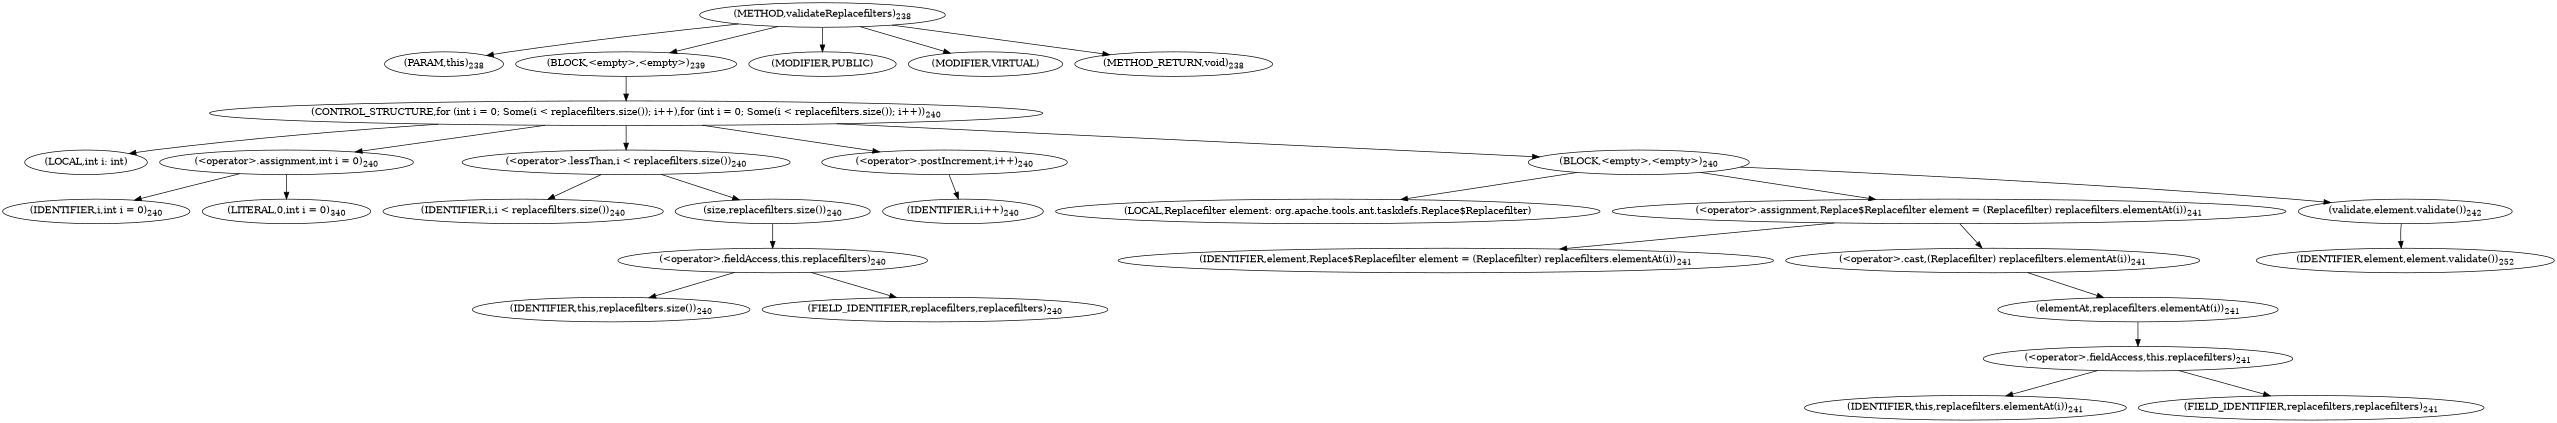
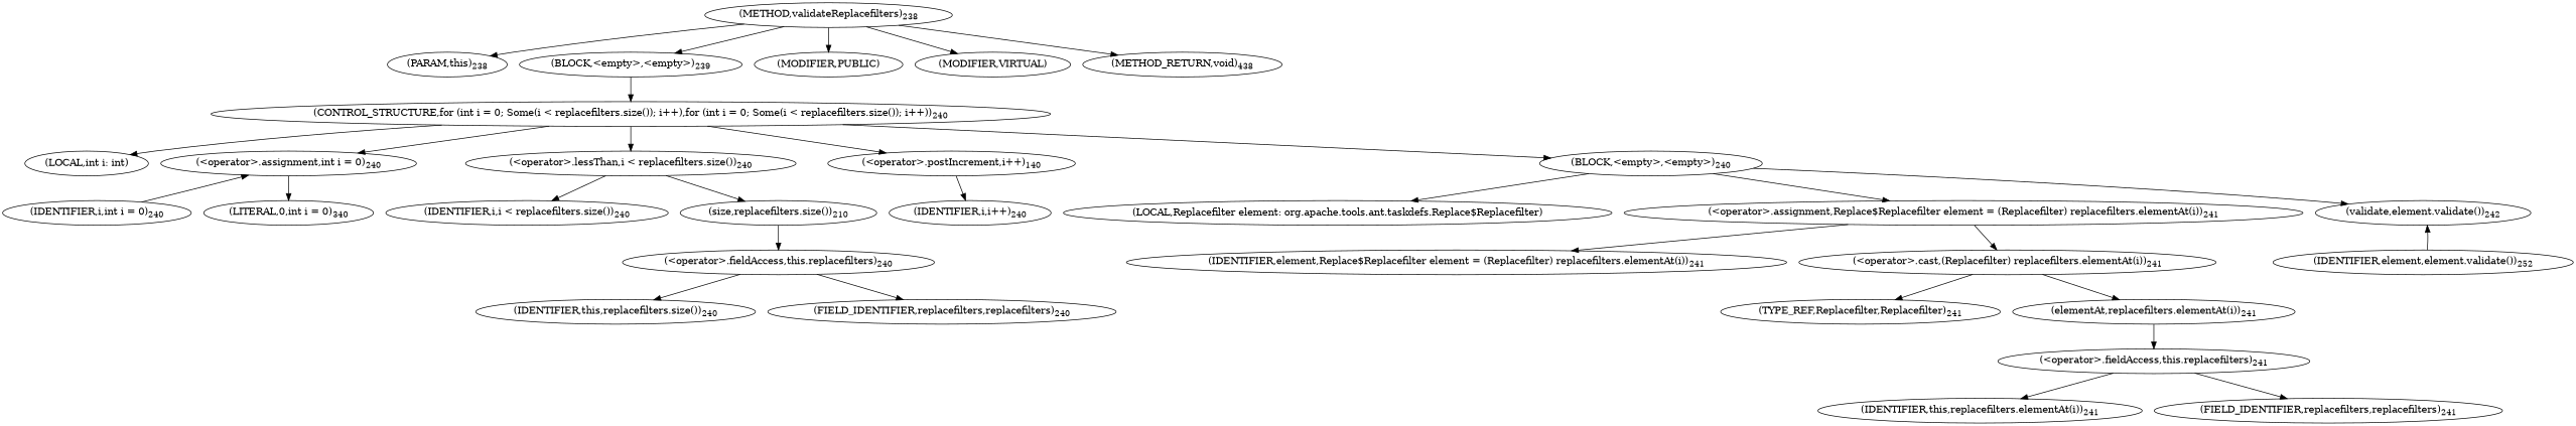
  digraph {
    n1 [label=<(METHOD,validateReplacefilters)<SUB>238</SUB>>]
    n2 [label=<(PARAM,this)<SUB>238</SUB>>]
    n3 [label=<(BLOCK,&lt;empty&gt;,&lt;empty&gt;)<SUB>239</SUB>>]
    n4 [label=<(MODIFIER,PUBLIC)>]
    n5 [label=<(MODIFIER,VIRTUAL)>]
-   n6 [label=<(METHOD_RETURN,void)<SUB>238</SUB>>]
+   n6 [label=<(METHOD_RETURN,void)<SUB>438</SUB>>]
    n7 [label=<(CONTROL_STRUCTURE,for (int i = 0; Some(i &lt; replacefilters.size()); i++),for (int i = 0; Some(i &lt; replacefilters.size()); i++))<SUB>240</SUB>>]
    n8 [label=<(LOCAL,int i: int)>]
    n9 [label=<(&lt;operator&gt;.assignment,int i = 0)<SUB>240</SUB>>]
    n10 [label=<(&lt;operator&gt;.lessThan,i &lt; replacefilters.size())<SUB>240</SUB>>]
-   n11 [label=<(&lt;operator&gt;.postIncrement,i++)<SUB>240</SUB>>]
+   n11 [label=<(&lt;operator&gt;.postIncrement,i++)<SUB>140</SUB>>]
    n12 [label=<(BLOCK,&lt;empty&gt;,&lt;empty&gt;)<SUB>240</SUB>>]
    n13 [label=<(IDENTIFIER,i,int i = 0)<SUB>240</SUB>>]
    n14 [label=<(LITERAL,0,int i = 0)<SUB>340</SUB>>]
    n15 [label=<(IDENTIFIER,i,i &lt; replacefilters.size())<SUB>240</SUB>>]
-   n16 [label=<(size,replacefilters.size())<SUB>240</SUB>>]
+   n16 [label=<(size,replacefilters.size())<SUB>210</SUB>>]
    n17 [label=<(IDENTIFIER,i,i++)<SUB>240</SUB>>]
    n18 [label=<(LOCAL,Replacefilter element: org.apache.tools.ant.taskdefs.Replace$Replacefilter)>]
    n19 [label=<(&lt;operator&gt;.assignment,Replace$Replacefilter element = (Replacefilter) replacefilters.elementAt(i))<SUB>241</SUB>>]
    n20 [label=<(validate,element.validate())<SUB>242</SUB>>]
    n21 [label=<(&lt;operator&gt;.fieldAccess,this.replacefilters)<SUB>240</SUB>>]
    n22 [label=<(IDENTIFIER,this,replacefilters.size())<SUB>240</SUB>>]
    n23 [label=<(FIELD_IDENTIFIER,replacefilters,replacefilters)<SUB>240</SUB>>]
    n24 [label=<(IDENTIFIER,element,Replace$Replacefilter element = (Replacefilter) replacefilters.elementAt(i))<SUB>241</SUB>>]
    n25 [label=<(&lt;operator&gt;.cast,(Replacefilter) replacefilters.elementAt(i))<SUB>241</SUB>>]
    n26 [label=<(IDENTIFIER,element,element.validate())<SUB>252</SUB>>]
+   n27 [label=<(TYPE_REF,Replacefilter,Replacefilter)<SUB>241</SUB>>]
    n28 [label=<(elementAt,replacefilters.elementAt(i))<SUB>241</SUB>>]
    n29 [label=<(&lt;operator&gt;.fieldAccess,this.replacefilters)<SUB>241</SUB>>]
    n30 [label=<(IDENTIFIER,this,replacefilters.elementAt(i))<SUB>241</SUB>>]
    n31 [label=<(FIELD_IDENTIFIER,replacefilters,replacefilters)<SUB>241</SUB>>]
    n1 -> n2
    n1 -> n3
    n1 -> n4
    n1 -> n5
    n1 -> n6
    n3 -> n7
    n7 -> n8
    n7 -> n9
    n7 -> n10
    n7 -> n11
    n7 -> n12
-   n9 -> n13
+   n13 -> n9
    n9 -> n14
    n10 -> n15
    n10 -> n16
    n11 -> n17
    n12 -> n18
    n12 -> n19
    n12 -> n20
    n16 -> n21
    n19 -> n24
    n19 -> n25
-   n20 -> n26
+   n26 -> n20
    n21 -> n22
    n21 -> n23
+   n25 -> n27
    n25 -> n28
    n28 -> n29
    n29 -> n30
    n29 -> n31
  }
